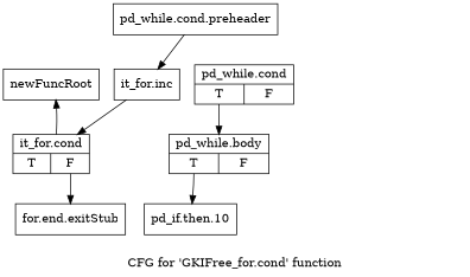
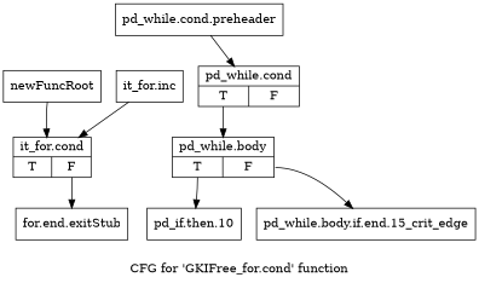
  digraph {
    label="CFG for 'GKIFree_for.cond' function"
    node [shape=record]
    n1 [label="{newFuncRoot}"]
    n2 [label="{it_for.cond|{<s0>T|<s1>F}}"]
    n3 [label="{for.end.exitStub}"]
    n4 [label="{pd_while.cond.preheader}"]
    n5 [label="{pd_while.cond|{<s0>T|<s1>F}}"]
    n6 [label="{pd_while.body|{<s0>T|<s1>F}}"]
    n7 [label="{pd_if.then.10}"]
+   n8 [label="{pd_while.body.if.end.15_crit_edge}"]
    n9 [label="{it_for.inc}"]
-   n2 -> n1
+   n1 -> n2
    n2 -> n3 [tailport=s1]
-   n4 -> n9
+   n4 -> n5
    n5 -> n6 [tailport=s0]
    n6 -> n7 [tailport=s0]
+   n6 -> n8 [tailport=s1]
    n9 -> n2
  }
